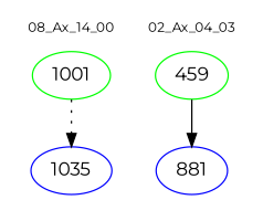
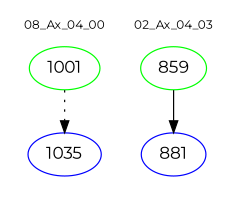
  digraph {
    fontname=Montserrat
    node [color=green fontname=Montserrat]
    edge [color=black fontname=Montserrat]
    n1 [label=1001]
    n2 [color=blue label=1035]
-   n3 [label=459]
+   n3 [label=859]
    n4 [color=blue label=881]
    subgraph cluster_1 {
      color=white
      fontsize=10
-     label="08_Ax_14_00"
+     label="08_Ax_04_00"
      n1
      n2
    }
    subgraph cluster_2 {
      color=white
      fontsize=10
      label="02_Ax_04_03"
      n3
      n4
    }
    n1 -> n2 [style=dotted]
    n3 -> n4 [style=solid]
  }
